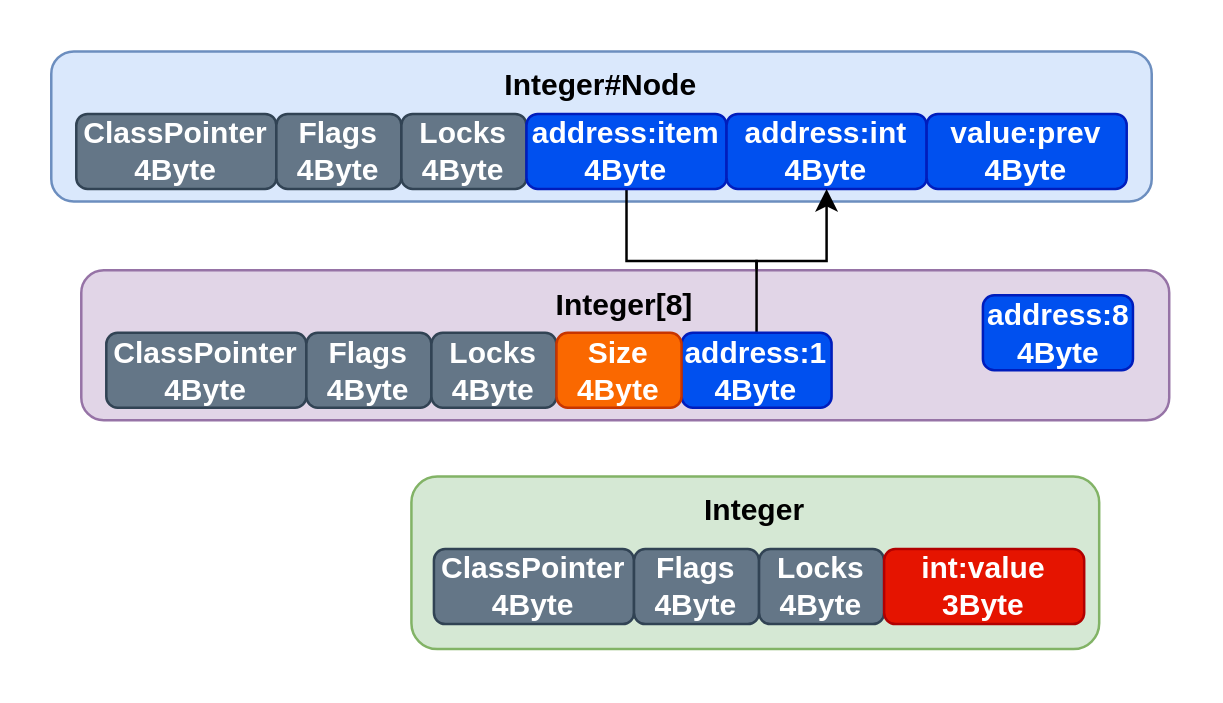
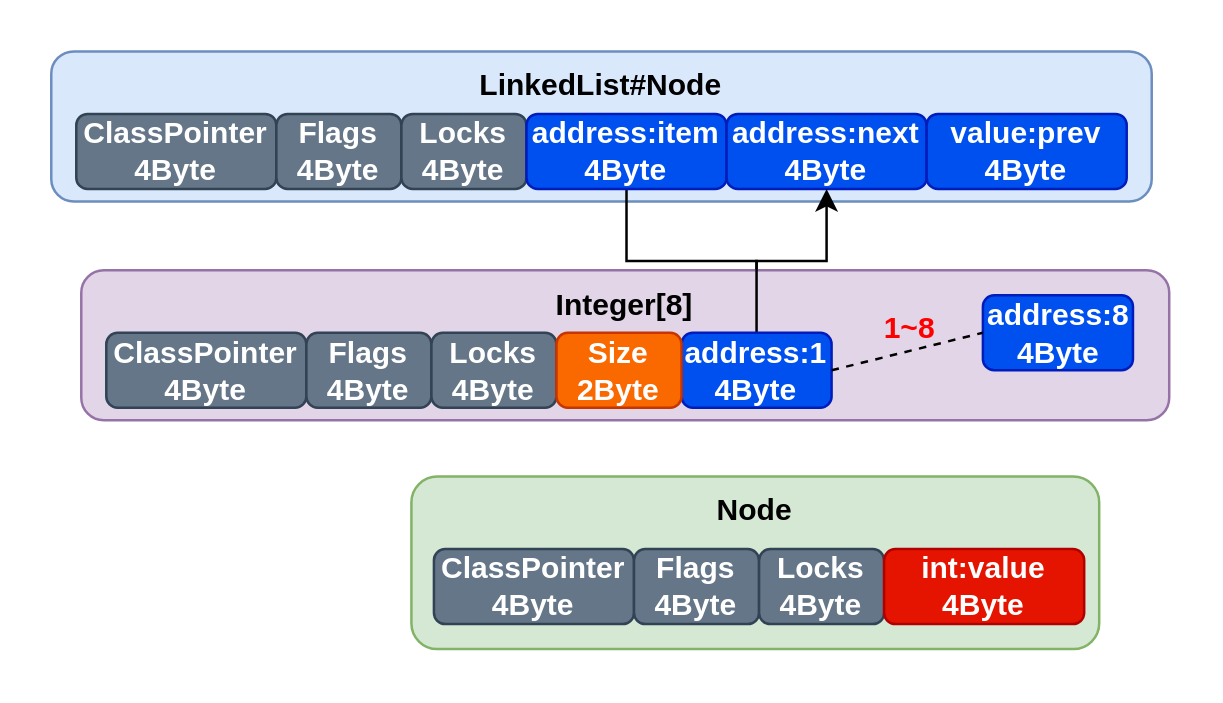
  <mxCell id="0" />
  <mxCell id="1" parent="0" />
- <mxCell id="2" value="Integer#Node" style="rounded=1;whiteSpace=wrap;html=1;fontStyle=1;verticalAlign=top;fillColor=#dae8fc;strokeColor=#6c8ebf;" parent="1" vertex="1"><mxGeometry x="20" y="20" width="440" height="60" as="geometry" /></mxCell>
+ <mxCell id="2" value="LinkedList#Node" style="rounded=1;whiteSpace=wrap;html=1;fontStyle=1;verticalAlign=top;fillColor=#dae8fc;strokeColor=#6c8ebf;" parent="1" vertex="1"><mxGeometry x="20" y="20" width="440" height="60" as="geometry" /></mxCell>
  <mxCell id="3" value="ClassPointer&lt;br&gt;4Byte&lt;br&gt;" style="rounded=1;whiteSpace=wrap;html=1;fontStyle=1;fillColor=#647687;strokeColor=#314354;fontColor=#ffffff;" parent="1" vertex="1"><mxGeometry x="30" y="45" width="80" height="30" as="geometry" /></mxCell>
  <mxCell id="4" value="Flags&lt;br&gt;4Byte&lt;br&gt;" style="rounded=1;whiteSpace=wrap;html=1;fontStyle=1;fillColor=#647687;strokeColor=#314354;fontColor=#ffffff;" parent="1" vertex="1"><mxGeometry x="110" y="45" width="50" height="30" as="geometry" /></mxCell>
  <mxCell id="5" value="Locks&lt;br&gt;4Byte&lt;br&gt;" style="rounded=1;whiteSpace=wrap;html=1;fontStyle=1;fillColor=#647687;strokeColor=#314354;fontColor=#ffffff;" parent="1" vertex="1"><mxGeometry x="160" y="45" width="50" height="30" as="geometry" /></mxCell>
  <mxCell id="6" value="" style="edgeStyle=orthogonalEdgeStyle;rounded=0;orthogonalLoop=1;jettySize=auto;html=1;" parent="1" source="7" target="15" edge="1"><mxGeometry relative="1" as="geometry"><mxPoint x="250" y="110" as="targetPoint" /></mxGeometry></mxCell>
  <mxCell id="7" value="address:item&lt;br&gt;4Byte&lt;br&gt;" style="rounded=1;whiteSpace=wrap;html=1;fontStyle=1;fillColor=#0050ef;strokeColor=#001DBC;fontColor=#ffffff;" parent="1" vertex="1"><mxGeometry x="210" y="45" width="80" height="30" as="geometry" /></mxCell>
- <mxCell id="8" value="address:int&lt;br&gt;4Byte&lt;br&gt;" style="rounded=1;whiteSpace=wrap;html=1;fontStyle=1;fillColor=#0050ef;strokeColor=#001DBC;fontColor=#ffffff;" parent="1" vertex="1"><mxGeometry x="290" y="45" width="80" height="30" as="geometry" /></mxCell>
+ <mxCell id="8" value="address:next&lt;br&gt;4Byte&lt;br&gt;" style="rounded=1;whiteSpace=wrap;html=1;fontStyle=1;fillColor=#0050ef;strokeColor=#001DBC;fontColor=#ffffff;" parent="1" vertex="1"><mxGeometry x="290" y="45" width="80" height="30" as="geometry" /></mxCell>
  <mxCell id="9" value="value:prev&lt;br&gt;4Byte&lt;br&gt;" style="rounded=1;whiteSpace=wrap;html=1;fontStyle=1;fillColor=#0050ef;strokeColor=#001DBC;fontColor=#ffffff;" parent="1" vertex="1"><mxGeometry x="370" y="45" width="80" height="30" as="geometry" /></mxCell>
  <mxCell id="10" value="Integer[8]" style="rounded=1;whiteSpace=wrap;html=1;fontStyle=1;verticalAlign=top;fillColor=#e1d5e7;strokeColor=#9673a6;" parent="1" vertex="1"><mxGeometry x="32" y="107.5" width="435" height="60" as="geometry" /></mxCell>
  <mxCell id="11" value="ClassPointer&lt;br&gt;4Byte&lt;br&gt;" style="rounded=1;whiteSpace=wrap;html=1;fontStyle=1;fillColor=#647687;strokeColor=#314354;fontColor=#ffffff;" parent="1" vertex="1"><mxGeometry x="42" y="132.5" width="80" height="30" as="geometry" /></mxCell>
  <mxCell id="12" value="Flags&lt;br&gt;4Byte&lt;br&gt;" style="rounded=1;whiteSpace=wrap;html=1;fontStyle=1;fillColor=#647687;strokeColor=#314354;fontColor=#ffffff;" parent="1" vertex="1"><mxGeometry x="122" y="132.5" width="50" height="30" as="geometry" /></mxCell>
  <mxCell id="13" value="Locks&lt;br&gt;4Byte&lt;br&gt;" style="rounded=1;whiteSpace=wrap;html=1;fontStyle=1;fillColor=#647687;strokeColor=#314354;fontColor=#ffffff;" parent="1" vertex="1"><mxGeometry x="172" y="132.5" width="50" height="30" as="geometry" /></mxCell>
  <mxCell id="14" value="" style="edgeStyle=orthogonalEdgeStyle;rounded=0;orthogonalLoop=1;jettySize=auto;html=1;" parent="1" source="15" target="8" edge="1"><mxGeometry relative="1" as="geometry"><mxPoint x="155" y="210" as="targetPoint" /></mxGeometry></mxCell>
  <mxCell id="15" value="address:1&lt;br&gt;4Byte&lt;br&gt;" style="rounded=1;whiteSpace=wrap;html=1;fontStyle=1;fillColor=#0050ef;strokeColor=#001DBC;fontColor=#ffffff;" parent="1" vertex="1"><mxGeometry x="272" y="132.5" width="60" height="30" as="geometry" /></mxCell>
- <mxCell id="16" value="Size&lt;br&gt;4Byte&lt;br&gt;" style="rounded=1;whiteSpace=wrap;html=1;fontStyle=1;fillColor=#fa6800;strokeColor=#C73500;fontColor=#ffffff;" parent="1" vertex="1"><mxGeometry x="222" y="132.5" width="50" height="30" as="geometry" /></mxCell>
+ <mxCell id="16" value="Size&lt;br&gt;2Byte&lt;br&gt;" style="rounded=1;whiteSpace=wrap;html=1;fontStyle=1;fillColor=#fa6800;strokeColor=#C73500;fontColor=#ffffff;" parent="1" vertex="1"><mxGeometry x="222" y="132.5" width="50" height="30" as="geometry" /></mxCell>
  <mxCell id="17" value="address:8&lt;br&gt;4Byte&lt;br&gt;" style="rounded=1;whiteSpace=wrap;html=1;fontStyle=1;fillColor=#0050ef;strokeColor=#001DBC;fontColor=#ffffff;" parent="1" vertex="1"><mxGeometry x="392.5" y="117.5" width="60" height="30" as="geometry" /></mxCell>
- <mxCell id="18" value="Integer" style="rounded=1;whiteSpace=wrap;html=1;fontStyle=1;verticalAlign=top;fillColor=#d5e8d4;strokeColor=#82b366;" parent="1" vertex="1"><mxGeometry x="164" y="190" width="275" height="69" as="geometry" /></mxCell>
+ <mxCell id="18" value="Node" style="rounded=1;whiteSpace=wrap;html=1;fontStyle=1;verticalAlign=top;fillColor=#d5e8d4;strokeColor=#82b366;" parent="1" vertex="1"><mxGeometry x="164" y="190" width="275" height="69" as="geometry" /></mxCell>
  <mxCell id="19" value="ClassPointer&lt;br&gt;4Byte&lt;br&gt;" style="rounded=1;whiteSpace=wrap;html=1;fontStyle=1;fillColor=#647687;strokeColor=#314354;fontColor=#ffffff;" parent="1" vertex="1"><mxGeometry x="173" y="219" width="80" height="30" as="geometry" /></mxCell>
  <mxCell id="20" value="Flags&lt;br&gt;4Byte&lt;br&gt;" style="rounded=1;whiteSpace=wrap;html=1;fontStyle=1;fillColor=#647687;strokeColor=#314354;fontColor=#ffffff;" parent="1" vertex="1"><mxGeometry x="253" y="219" width="50" height="30" as="geometry" /></mxCell>
  <mxCell id="21" value="Locks&lt;br&gt;4Byte&lt;br&gt;" style="rounded=1;whiteSpace=wrap;html=1;fontStyle=1;fillColor=#647687;strokeColor=#314354;fontColor=#ffffff;" parent="1" vertex="1"><mxGeometry x="303" y="219" width="50" height="30" as="geometry" /></mxCell>
- <mxCell id="22" value="int:value&lt;br&gt;3Byte&lt;br&gt;" style="rounded=1;whiteSpace=wrap;html=1;fontStyle=1;fillColor=#e51400;strokeColor=#B20000;fontColor=#ffffff;" parent="1" vertex="1"><mxGeometry x="353" y="219" width="80" height="30" as="geometry" /></mxCell>
+ <mxCell id="22" value="int:value&lt;br&gt;4Byte&lt;br&gt;" style="rounded=1;whiteSpace=wrap;html=1;fontStyle=1;fillColor=#e51400;strokeColor=#B20000;fontColor=#ffffff;" parent="1" vertex="1"><mxGeometry x="353" y="219" width="80" height="30" as="geometry" /></mxCell>
+ <mxCell id="23" value="" style="endArrow=none;dashed=1;html=1;entryX=0;entryY=0.5;entryDx=0;entryDy=0;exitX=1;exitY=0.5;exitDx=0;exitDy=0;" parent="1" source="15" target="17" edge="1"><mxGeometry width="50" height="50" relative="1" as="geometry"><mxPoint x="37" y="357.5" as="sourcePoint" /><mxPoint x="87" y="307.5" as="targetPoint" /></mxGeometry></mxCell>
+ <mxCell id="24" value="1~8" style="text;html=1;resizable=0;points=[];align=center;verticalAlign=middle;labelBackgroundColor=none;fontStyle=1;fontColor=#FF0000;" parent="23" vertex="1" connectable="0"><mxGeometry x="-0.082" y="1" relative="1" as="geometry"><mxPoint x="2.5" y="-9.5" as="offset" /></mxGeometry></mxCell>
